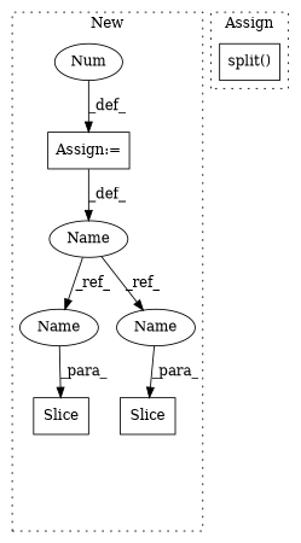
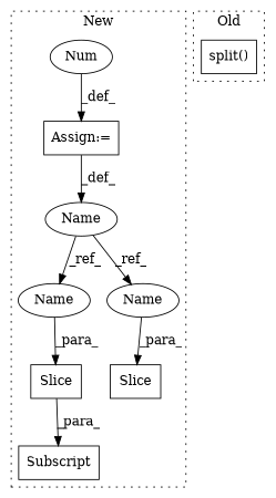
  digraph {
    node [a=87 l=5 s=2247 shape=box]
    n1 [a=80 l=28 label=Slice]
    n2 [a=68 l=3 label="Assign:=" s=1244]
    n3 [label=Name s=1239 shape=ellipse]
    n4 [a=80 l=13 label=Slice s=1528]
    n5 [a=76 l=2 label=Num s=1247 shape=ellipse]
+   n6 [a=63 l="40,0" label=Subscript s="2236,0"]
    n7 [label=Name shape=ellipse]
    n8 [label=Name s=1528 shape=ellipse]
    n9 [a=75 l="17,1" label="split()" s="1818,1838"]
    subgraph cluster_1 {
      label=New
      style=dotted
      n1
      n2
      n3
      n4
      n5
+     n6
      n7
      n8
    }
    subgraph cluster_2 {
-     label=Assign
+     label=Old
      style=dotted
      n9
    }
+   n1 -> n6 [label=_para_]
    n2 -> n3 [label=_def_]
    n3 -> n7 [label=_ref_]
    n3 -> n8 [label=_ref_]
    n5 -> n2 [label=_def_]
    n7 -> n1 [label=_para_]
    n8 -> n4 [label=_para_]
  }
